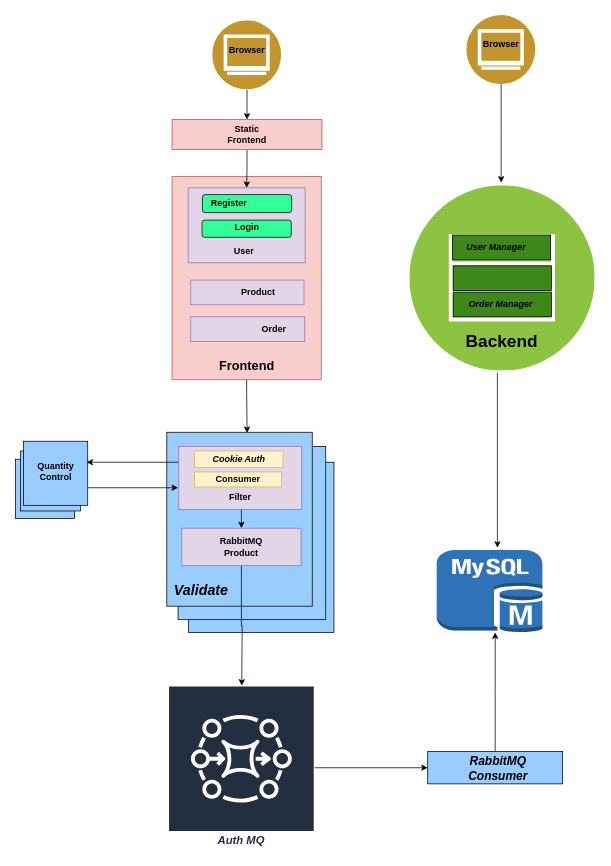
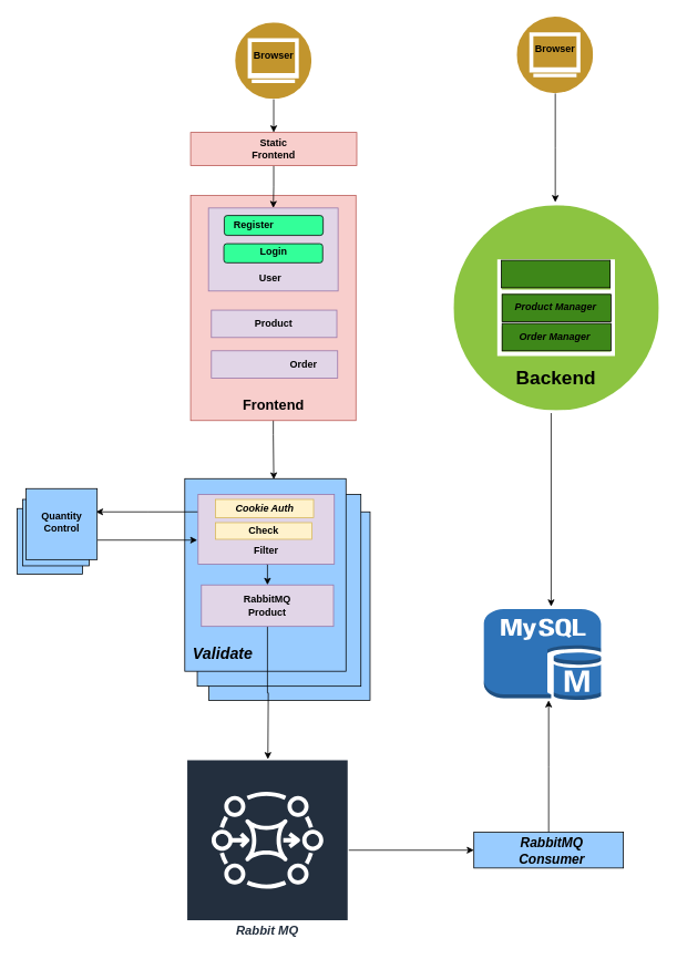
  <mxCell id="0" />
  <mxCell id="1" parent="0" />
  <mxCell id="2" style="edgeStyle=orthogonalEdgeStyle;rounded=0;orthogonalLoop=1;jettySize=auto;html=1;exitX=0.5;exitY=1;exitDx=0;exitDy=0;entryX=0.552;entryY=0.017;entryDx=0;entryDy=0;entryPerimeter=0;" edge="1" parent="1"><mxGeometry relative="1" as="geometry"><mxPoint x="328.5" y="503" as="sourcePoint" /><mxPoint x="329.088" y="576.944" as="targetPoint" /><Array as="points"><mxPoint x="329" y="523" /><mxPoint x="329" y="523" /></Array></mxGeometry></mxCell>
  <mxCell id="3" value="" style="rounded=0;whiteSpace=wrap;html=1;fillColor=#f8cecc;strokeColor=#b85450;" vertex="1" parent="1"><mxGeometry x="229" y="235" width="199" height="271" as="geometry" /></mxCell>
  <mxCell id="4" style="edgeStyle=orthogonalEdgeStyle;rounded=0;orthogonalLoop=1;jettySize=auto;html=1;exitX=0.5;exitY=1;exitDx=0;exitDy=0;entryX=0.5;entryY=0;entryDx=0;entryDy=0;" edge="1" parent="1" source="5" target="7"><mxGeometry relative="1" as="geometry" /></mxCell>
  <mxCell id="5" value="" style="aspect=fixed;perimeter=ellipsePerimeter;html=1;align=center;shadow=0;dashed=0;fontColor=#4277BB;labelBackgroundColor=#ffffff;fontSize=12;spacingTop=3;image;image=img/lib/ibm/users/browser.svg;" vertex="1" parent="1"><mxGeometry x="283" y="27" width="92" height="92" as="geometry" /></mxCell>
  <mxCell id="6" style="edgeStyle=orthogonalEdgeStyle;rounded=0;orthogonalLoop=1;jettySize=auto;html=1;exitX=0.5;exitY=1;exitDx=0;exitDy=0;entryX=0.5;entryY=0;entryDx=0;entryDy=0;" edge="1" parent="1" source="7" target="9"><mxGeometry relative="1" as="geometry" /></mxCell>
  <mxCell id="7" value="" style="rounded=0;whiteSpace=wrap;html=1;fillColor=#f8cecc;strokeColor=#b85450;" vertex="1" parent="1"><mxGeometry x="229" y="159" width="200" height="40" as="geometry" /></mxCell>
  <mxCell id="8" value="Static Frontend " style="text;html=1;strokeColor=none;fillColor=none;align=center;verticalAlign=middle;whiteSpace=wrap;rounded=0;fontStyle=1" vertex="1" parent="1"><mxGeometry x="309" y="169" width="40" height="20" as="geometry" /></mxCell>
  <mxCell id="9" value="" style="rounded=0;whiteSpace=wrap;html=1;fillColor=#e1d5e7;strokeColor=#9673a6;" vertex="1" parent="1"><mxGeometry x="250.5" y="250" width="156" height="100" as="geometry" /></mxCell>
  <mxCell id="10" value="&lt;font style=&quot;font-size: 17px&quot;&gt;&lt;b&gt;Frontend&lt;/b&gt;&lt;/font&gt;" style="text;html=1;strokeColor=none;fillColor=none;align=center;verticalAlign=middle;whiteSpace=wrap;rounded=0;" vertex="1" parent="1"><mxGeometry x="309" y="478" width="40" height="20" as="geometry" /></mxCell>
  <mxCell id="11" value="User" style="text;html=1;strokeColor=none;fillColor=none;align=center;verticalAlign=middle;whiteSpace=wrap;rounded=0;fontStyle=1" vertex="1" parent="1"><mxGeometry x="305" y="325" width="40" height="20" as="geometry" /></mxCell>
  <mxCell id="12" value="" style="rounded=1;whiteSpace=wrap;html=1;fillColor=#33FF99;" vertex="1" parent="1"><mxGeometry x="269.5" y="259" width="119" height="24" as="geometry" /></mxCell>
  <mxCell id="13" value="&lt;b&gt;Register&lt;/b&gt;" style="text;html=1;strokeColor=none;fillColor=none;align=center;verticalAlign=middle;whiteSpace=wrap;rounded=0;" vertex="1" parent="1"><mxGeometry x="285" y="261" width="40" height="20" as="geometry" /></mxCell>
  <mxCell id="14" value="" style="rounded=1;whiteSpace=wrap;html=1;fillColor=#33FF99;" vertex="1" parent="1"><mxGeometry x="269" y="293" width="119" height="23" as="geometry" /></mxCell>
  <mxCell id="15" value="&lt;b&gt;Login&lt;/b&gt;" style="text;html=1;strokeColor=none;fillColor=none;align=center;verticalAlign=middle;whiteSpace=wrap;rounded=0;" vertex="1" parent="1"><mxGeometry x="309" y="293" width="40" height="20" as="geometry" /></mxCell>
  <mxCell id="16" value="" style="rounded=0;whiteSpace=wrap;html=1;fillColor=#e1d5e7;strokeColor=#9673a6;" vertex="1" parent="1"><mxGeometry x="254" y="373" width="151" height="33" as="geometry" /></mxCell>
- <mxCell id="17" value="&lt;div&gt;&lt;b&gt;Product&lt;/b&gt;&lt;/div&gt;" style="text;html=1;strokeColor=none;fillColor=none;align=center;verticalAlign=middle;whiteSpace=wrap;rounded=0;" vertex="1" parent="1"><mxGeometry x="324" y="380" width="40" height="20" as="geometry" /></mxCell>
+ <mxCell id="17" value="&lt;div&gt;&lt;b&gt;Product&lt;/b&gt;&lt;/div&gt;" style="text;html=1;strokeColor=none;fillColor=none;align=center;verticalAlign=middle;whiteSpace=wrap;rounded=0;" vertex="1" parent="1"><mxGeometry x="309" y="380" width="40" height="20" as="geometry" /></mxCell>
  <mxCell id="18" value="" style="rounded=0;whiteSpace=wrap;html=1;fillColor=#e1d5e7;strokeColor=#9673a6;" vertex="1" parent="1"><mxGeometry x="254" y="422" width="152" height="33" as="geometry" /></mxCell>
  <mxCell id="19" value="&lt;b&gt;Order&lt;/b&gt;" style="text;html=1;strokeColor=none;fillColor=none;align=center;verticalAlign=middle;whiteSpace=wrap;rounded=0;" vertex="1" parent="1"><mxGeometry x="345" y="429" width="40" height="20" as="geometry" /></mxCell>
  <mxCell id="20" value="" style="rounded=0;whiteSpace=wrap;html=1;fillColor=#99CCFF;" vertex="1" parent="1"><mxGeometry x="251" y="616" width="194" height="227" as="geometry" /></mxCell>
  <mxCell id="21" value="" style="rounded=0;whiteSpace=wrap;html=1;fillColor=#99CCFF;" vertex="1" parent="1"><mxGeometry x="237" y="595" width="197" height="231" as="geometry" /></mxCell>
  <mxCell id="22" value="" style="rounded=0;whiteSpace=wrap;html=1;fillColor=#99CCFF;" vertex="1" parent="1"><mxGeometry x="222" y="576" width="194" height="232" as="geometry" /></mxCell>
  <mxCell id="23" style="edgeStyle=orthogonalEdgeStyle;rounded=0;orthogonalLoop=1;jettySize=auto;html=1;exitX=0;exitY=0.25;exitDx=0;exitDy=0;" edge="1" parent="1" source="25"><mxGeometry relative="1" as="geometry"><mxPoint x="115" y="616" as="targetPoint" /></mxGeometry></mxCell>
  <mxCell id="24" style="edgeStyle=orthogonalEdgeStyle;rounded=0;orthogonalLoop=1;jettySize=auto;html=1;exitX=0.5;exitY=1;exitDx=0;exitDy=0;entryX=0.5;entryY=0;entryDx=0;entryDy=0;" edge="1" parent="1" source="25" target="36"><mxGeometry relative="1" as="geometry" /></mxCell>
  <mxCell id="25" value="" style="rounded=0;whiteSpace=wrap;html=1;fillColor=#e1d5e7;strokeColor=#9673a6;" vertex="1" parent="1"><mxGeometry x="238" y="595" width="164" height="84" as="geometry" /></mxCell>
  <mxCell id="26" value="&lt;b&gt;Filter&lt;/b&gt;" style="text;html=1;strokeColor=none;fillColor=none;align=center;verticalAlign=middle;whiteSpace=wrap;rounded=0;" vertex="1" parent="1"><mxGeometry x="300" y="653" width="40" height="20" as="geometry" /></mxCell>
  <mxCell id="27" value="" style="rounded=0;whiteSpace=wrap;html=1;fillColor=#fff2cc;strokeColor=#d6b656;" vertex="1" parent="1"><mxGeometry x="259" y="601" width="118" height="22" as="geometry" /></mxCell>
  <mxCell id="28" value="&lt;b&gt;&lt;i&gt;Cookie Auth&lt;/i&gt;&lt;/b&gt;" style="text;html=1;strokeColor=none;fillColor=none;align=center;verticalAlign=middle;whiteSpace=wrap;rounded=0;" vertex="1" parent="1"><mxGeometry x="274.5" y="606" width="87" height="12" as="geometry" /></mxCell>
  <mxCell id="29" value="" style="whiteSpace=wrap;html=1;aspect=fixed;fillColor=#99CCFF;" vertex="1" parent="1"><mxGeometry x="20" y="612" width="79" height="79" as="geometry" /></mxCell>
  <mxCell id="30" value="" style="whiteSpace=wrap;html=1;aspect=fixed;fillColor=#99CCFF;" vertex="1" parent="1"><mxGeometry x="27" y="601" width="80" height="80" as="geometry" /></mxCell>
  <mxCell id="31" value="" style="whiteSpace=wrap;html=1;aspect=fixed;fillColor=#99CCFF;" vertex="1" parent="1"><mxGeometry x="31" y="588" width="85.5" height="85.5" as="geometry" /></mxCell>
  <mxCell id="32" value="&lt;div&gt;&lt;b&gt;Quantity&lt;/b&gt;&lt;/div&gt;&lt;div&gt;&lt;b&gt;Control&lt;/b&gt;&lt;br&gt;&lt;/div&gt;" style="text;html=1;strokeColor=none;fillColor=none;align=center;verticalAlign=middle;whiteSpace=wrap;rounded=0;" vertex="1" parent="1"><mxGeometry x="54" y="618" width="40" height="20" as="geometry" /></mxCell>
  <mxCell id="33" value="" style="endArrow=classic;html=1;entryX=-0.006;entryY=0.655;entryDx=0;entryDy=0;entryPerimeter=0;" edge="1" parent="1" target="25"><mxGeometry width="50" height="50" relative="1" as="geometry"><mxPoint x="117" y="650" as="sourcePoint" /><mxPoint x="174" y="598" as="targetPoint" /></mxGeometry></mxCell>
- <mxCell id="34" value="&lt;b&gt;Consumer&lt;/b&gt;" style="rounded=0;whiteSpace=wrap;html=1;fillColor=#fff2cc;strokeColor=#d6b656;" vertex="1" parent="1"><mxGeometry x="259" y="629" width="116" height="20" as="geometry" /></mxCell>
+ <mxCell id="34" value="&lt;b&gt;Check&lt;/b&gt;" style="rounded=0;whiteSpace=wrap;html=1;fillColor=#fff2cc;strokeColor=#d6b656;" vertex="1" parent="1"><mxGeometry x="259" y="629" width="116" height="20" as="geometry" /></mxCell>
  <mxCell id="35" style="edgeStyle=orthogonalEdgeStyle;rounded=0;orthogonalLoop=1;jettySize=auto;html=1;exitX=0.5;exitY=1;exitDx=0;exitDy=0;" edge="1" parent="1" source="36"><mxGeometry relative="1" as="geometry"><mxPoint x="322" y="914" as="targetPoint" /></mxGeometry></mxCell>
  <mxCell id="36" value="&lt;div&gt;&lt;b&gt;RabbitMQ&lt;/b&gt;&lt;/div&gt;&lt;div&gt;&lt;b&gt;Product&lt;br&gt;&lt;/b&gt;&lt;/div&gt;" style="rounded=0;whiteSpace=wrap;html=1;fillColor=#e1d5e7;strokeColor=#9673a6;" vertex="1" parent="1"><mxGeometry x="242" y="704" width="159" height="50" as="geometry" /></mxCell>
  <mxCell id="37" value="&lt;font size=&quot;1&quot;&gt;&lt;i&gt;&lt;b style=&quot;font-size: 19px&quot;&gt;Validate&lt;/b&gt;&lt;/i&gt;&lt;/font&gt;" style="text;html=1;strokeColor=none;fillColor=none;align=center;verticalAlign=middle;whiteSpace=wrap;rounded=0;" vertex="1" parent="1"><mxGeometry x="248" y="778" width="40" height="20" as="geometry" /></mxCell>
  <mxCell id="38" value="&lt;b&gt;Browser&lt;/b&gt;" style="text;html=1;strokeColor=none;fillColor=none;align=center;verticalAlign=middle;whiteSpace=wrap;rounded=0;" vertex="1" parent="1"><mxGeometry x="308.5" y="56" width="40" height="20" as="geometry" /></mxCell>
  <mxCell id="39" style="edgeStyle=orthogonalEdgeStyle;rounded=0;orthogonalLoop=1;jettySize=auto;html=1;" edge="1" parent="1" source="40" target="42"><mxGeometry relative="1" as="geometry" /></mxCell>
- <mxCell id="40" value="&lt;i&gt;&lt;font style=&quot;font-size: 15px&quot;&gt;Auth MQ&lt;/font&gt;&lt;/i&gt;" style="outlineConnect=0;fontColor=#232F3E;gradientColor=none;strokeColor=#ffffff;fillColor=#232F3E;dashed=0;verticalLabelPosition=middle;verticalAlign=bottom;align=center;html=1;whiteSpace=wrap;fontSize=10;fontStyle=1;spacing=3;shape=mxgraph.aws4.productIcon;prIcon=mxgraph.aws4.mq;" vertex="1" parent="1"><mxGeometry x="224" y="914" width="195" height="219" as="geometry" /></mxCell>
+ <mxCell id="40" value="&lt;i&gt;&lt;font style=&quot;font-size: 15px&quot;&gt;Rabbit MQ&lt;/font&gt;&lt;/i&gt;" style="outlineConnect=0;fontColor=#232F3E;gradientColor=none;strokeColor=#ffffff;fillColor=#232F3E;dashed=0;verticalLabelPosition=middle;verticalAlign=bottom;align=center;html=1;whiteSpace=wrap;fontSize=10;fontStyle=1;spacing=3;shape=mxgraph.aws4.productIcon;prIcon=mxgraph.aws4.mq;" vertex="1" parent="1"><mxGeometry x="224" y="914" width="195" height="219" as="geometry" /></mxCell>
  <mxCell id="41" style="edgeStyle=orthogonalEdgeStyle;rounded=0;orthogonalLoop=1;jettySize=auto;html=1;exitX=0.5;exitY=0;exitDx=0;exitDy=0;" edge="1" parent="1" source="42"><mxGeometry relative="1" as="geometry"><mxPoint x="660" y="843" as="targetPoint" /></mxGeometry></mxCell>
  <mxCell id="42" value="" style="rounded=0;whiteSpace=wrap;html=1;fillColor=#99CCFF;" vertex="1" parent="1"><mxGeometry x="570" y="1002" width="180" height="43" as="geometry" /></mxCell>
  <mxCell id="43" value="&lt;i&gt;&lt;font style=&quot;font-size: 16px&quot;&gt;&lt;b&gt;RabbitMQ Consumer&lt;/b&gt;&lt;/font&gt;&lt;/i&gt;" style="text;html=1;strokeColor=none;fillColor=none;align=center;verticalAlign=middle;whiteSpace=wrap;rounded=0;" vertex="1" parent="1"><mxGeometry x="644" y="1014" width="40" height="20" as="geometry" /></mxCell>
  <mxCell id="44" value="" style="outlineConnect=0;dashed=0;verticalLabelPosition=bottom;verticalAlign=top;align=center;html=1;shape=mxgraph.aws3.mysql_db_instance;fillColor=#2E73B8;gradientColor=none;" vertex="1" parent="1"><mxGeometry x="582" y="733" width="141" height="110" as="geometry" /></mxCell>
  <mxCell id="45" style="edgeStyle=orthogonalEdgeStyle;rounded=0;orthogonalLoop=1;jettySize=auto;html=1;exitX=0.5;exitY=1;exitDx=0;exitDy=0;" edge="1" parent="1" source="46"><mxGeometry relative="1" as="geometry"><mxPoint x="668" y="243" as="targetPoint" /></mxGeometry></mxCell>
  <mxCell id="46" value="" style="aspect=fixed;perimeter=ellipsePerimeter;html=1;align=center;shadow=0;dashed=0;fontColor=#4277BB;labelBackgroundColor=#ffffff;fontSize=12;spacingTop=3;image;image=img/lib/ibm/users/browser.svg;" vertex="1" parent="1"><mxGeometry x="622" y="20" width="92" height="92" as="geometry" /></mxCell>
  <mxCell id="47" value="&lt;b&gt;Browser&lt;/b&gt;" style="text;html=1;strokeColor=none;fillColor=none;align=center;verticalAlign=middle;whiteSpace=wrap;rounded=0;" vertex="1" parent="1"><mxGeometry x="647.5" y="49" width="40" height="20" as="geometry" /></mxCell>
  <mxCell id="48" value="" style="aspect=fixed;perimeter=ellipsePerimeter;html=1;align=center;shadow=0;dashed=0;fontColor=#4277BB;labelBackgroundColor=#ffffff;fontSize=12;spacingTop=3;image;image=img/lib/ibm/infrastructure/mobile_backend.svg;fillColor=#99CCFF;" vertex="1" parent="1"><mxGeometry x="546" y="247" width="247" height="247" as="geometry" /></mxCell>
  <mxCell id="49" value="" style="rounded=0;whiteSpace=wrap;html=1;fillColor=#3E8719;" vertex="1" parent="1"><mxGeometry x="603" y="313" width="131" height="33" as="geometry" /></mxCell>
  <mxCell id="50" value="" style="rounded=0;whiteSpace=wrap;html=1;fillColor=#3E8719;" vertex="1" parent="1"><mxGeometry x="604" y="354" width="131" height="33" as="geometry" /></mxCell>
  <mxCell id="51" value="" style="rounded=0;whiteSpace=wrap;html=1;fillColor=#3E8719;" vertex="1" parent="1"><mxGeometry x="604" y="389" width="131" height="33" as="geometry" /></mxCell>
- <mxCell id="52" value="&lt;i&gt;&lt;b&gt;User Manager&lt;/b&gt;&lt;/i&gt;" style="text;html=1;strokeColor=none;fillColor=none;align=center;verticalAlign=middle;whiteSpace=wrap;rounded=0;" vertex="1" parent="1"><mxGeometry x="606" y="320" width="111" height="20" as="geometry" /></mxCell>
+ <mxCell id="53" value="&lt;div&gt;&lt;i&gt;&lt;b&gt;Product Manager&lt;br&gt;&lt;/b&gt;&lt;/i&gt;&lt;/div&gt;" style="text;html=1;strokeColor=none;fillColor=none;align=center;verticalAlign=middle;whiteSpace=wrap;rounded=0;" vertex="1" parent="1"><mxGeometry x="611" y="360" width="115" height="20" as="geometry" /></mxCell>
  <mxCell id="54" value="&lt;i&gt;&lt;b&gt;Order Manager&lt;/b&gt;&lt;/i&gt;" style="text;html=1;strokeColor=none;fillColor=none;align=center;verticalAlign=middle;whiteSpace=wrap;rounded=0;" vertex="1" parent="1"><mxGeometry x="614" y="396" width="107" height="20" as="geometry" /></mxCell>
  <mxCell id="55" value="&lt;font size=&quot;1&quot;&gt;&lt;b style=&quot;font-size: 23px&quot;&gt;Backend&lt;/b&gt;&lt;/font&gt;" style="text;html=1;strokeColor=none;fillColor=none;align=center;verticalAlign=middle;whiteSpace=wrap;rounded=0;" vertex="1" parent="1"><mxGeometry x="649" y="445" width="40" height="20" as="geometry" /></mxCell>
  <mxCell id="56" value="" style="endArrow=classic;html=1;" edge="1" parent="1"><mxGeometry width="50" height="50" relative="1" as="geometry"><mxPoint x="663" y="497" as="sourcePoint" /><mxPoint x="663" y="730" as="targetPoint" /></mxGeometry></mxCell>
